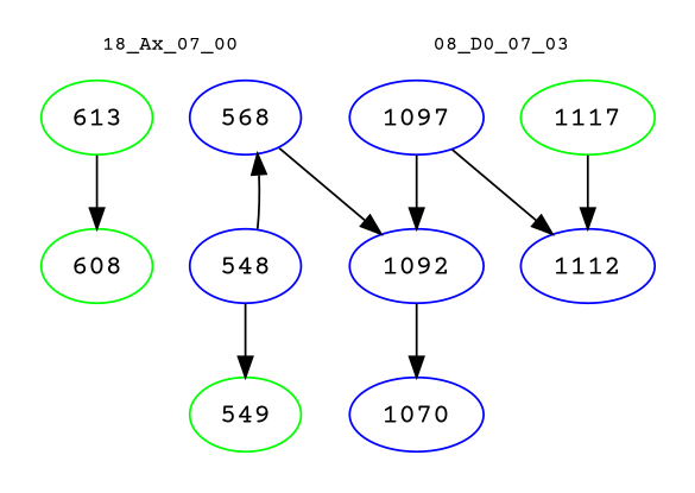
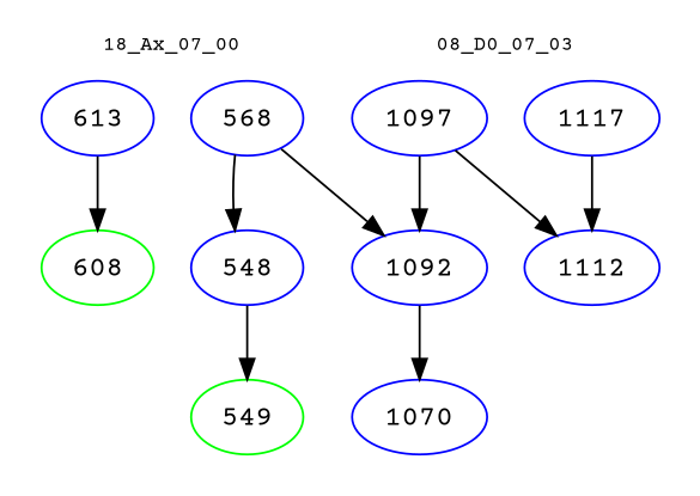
  digraph {
    fontname="Courier Prime"
    node [color=blue fontname="Courier Prime"]
    edge [color=black fontname="Courier Prime"]
    n1 [label=568]
    n2 [label=548]
-   n3 [color=green label=613]
+   n3 [label=613]
    n4 [color=green label=549]
    n5 [color=green label=608]
    n6 [label=1097]
    n7 [label=1092]
    n8 [label=1112]
    n9 [label=1070]
-   n10 [color=green label=1117]
+   n10 [label=1117]
    subgraph cluster_1 {
      color=white
      fontsize=10
      label="18_Ax_07_00"
      n1
      n2
      n3
      n4
      n5
    }
    subgraph cluster_2 {
      color=white
      fontsize=10
      label="08_D0_07_03"
      n6
      n7
      n8
      n9
      n10
    }
-   n2 -> n1
+   n1 -> n2
    n1 -> n7
    n2 -> n4
    n3 -> n5
    n6 -> n7
    n6 -> n8
    n7 -> n9
    n10 -> n8
  }
